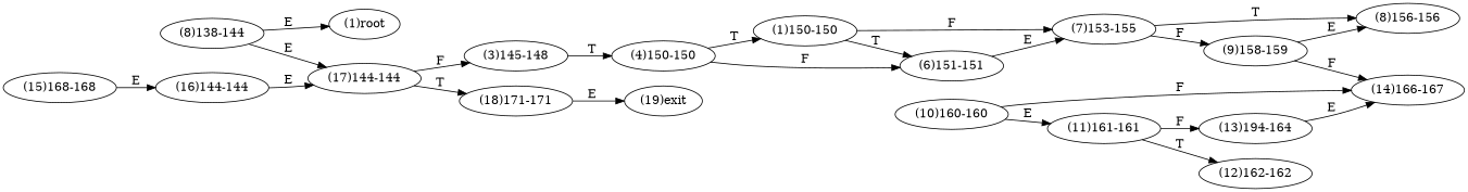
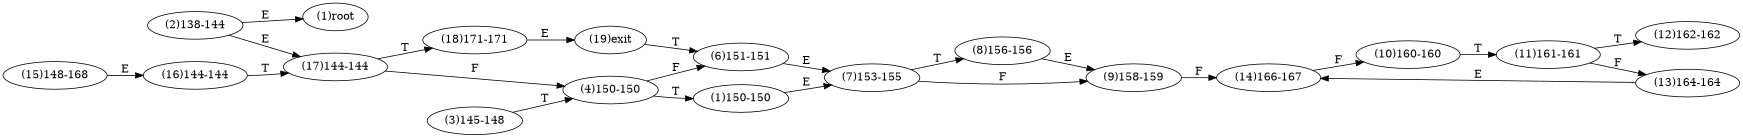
  digraph {
    rankdir=LR
    n1 [label="(1)root"]
-   n2 [label="(8)138-144"]
+   n2 [label="(2)138-144"]
    n3 [label="(17)144-144"]
    n4 [label="(3)145-148"]
    n5 [label="(18)171-171"]
    n6 [label="(4)150-150"]
    n7 [label="(1)150-150"]
    n8 [label="(6)151-151"]
-   n9 [label="(15)168-168"]
+   n9 [label="(15)148-168"]
    n10 [label="(16)144-144"]
    n11 [label="(7)153-155"]
    n12 [label="(8)156-156"]
    n13 [label="(9)158-159"]
    n14 [label="(14)166-167"]
    n15 [label="(10)160-160"]
    n16 [label="(11)161-161"]
    n17 [label="(12)162-162"]
-   n18 [label="(13)194-164"]
+   n18 [label="(13)164-164"]
    n19 [label="(19)exit"]
    n2 -> n1 [label=E]
    n2 -> n3 [label=E]
-   n3 -> n4 [label=F]
+   n3 -> n6 [label=F]
    n3 -> n5 [label=T]
    n4 -> n6 [label=T]
    n5 -> n19 [label=E]
    n6 -> n7 [label=T]
    n6 -> n8 [label=F]
-   n7 -> n8 [label=T]
-   n7 -> n11 [label=F]
+   n19 -> n8 [label=T]
+   n7 -> n11 [label=E]
    n8 -> n11 [label=E]
    n9 -> n10 [label=E]
-   n10 -> n3 [label=E]
+   n10 -> n3 [label=T]
    n11 -> n12 [label=T]
    n11 -> n13 [label=F]
-   n13 -> n12 [label=E]
+   n12 -> n13 [label=E]
    n13 -> n14 [label=F]
-   n15 -> n14 [label=F]
-   n15 -> n16 [label=E]
+   n14 -> n15 [label=F]
+   n15 -> n16 [label=T]
    n16 -> n17 [label=T]
    n16 -> n18 [label=F]
    n18 -> n14 [label=E]
  }
